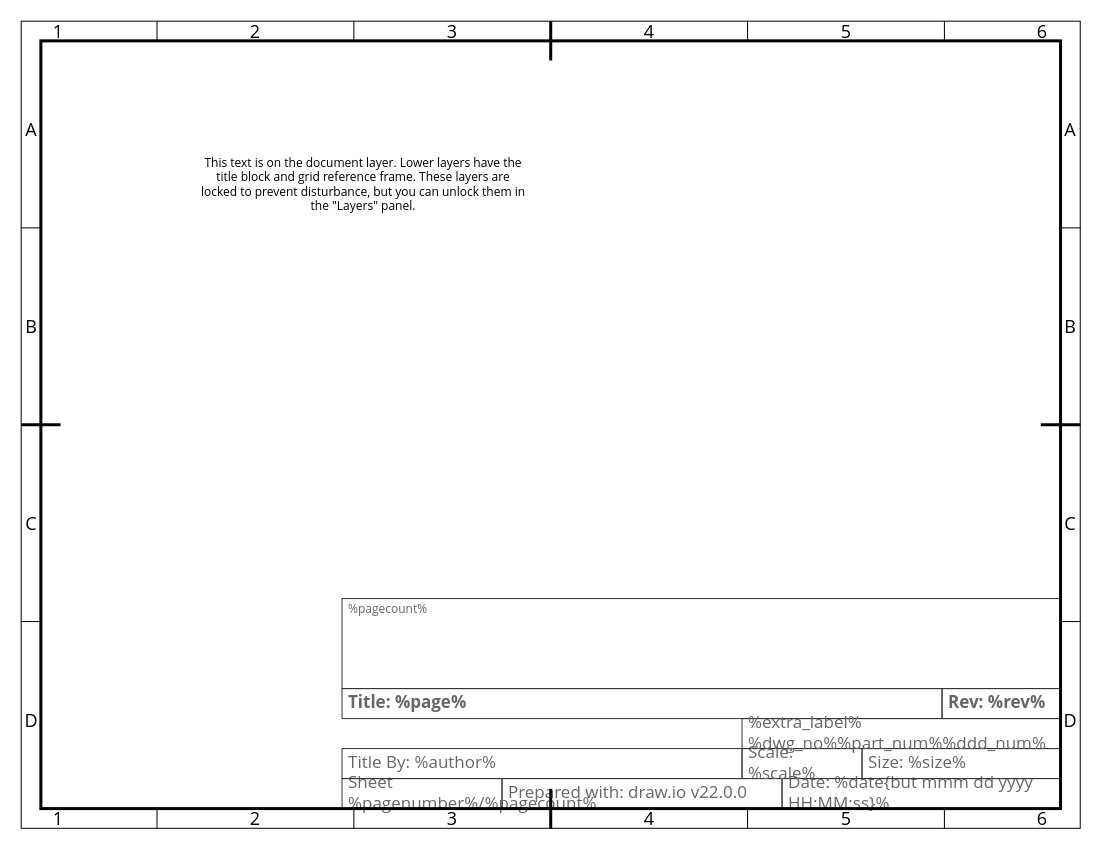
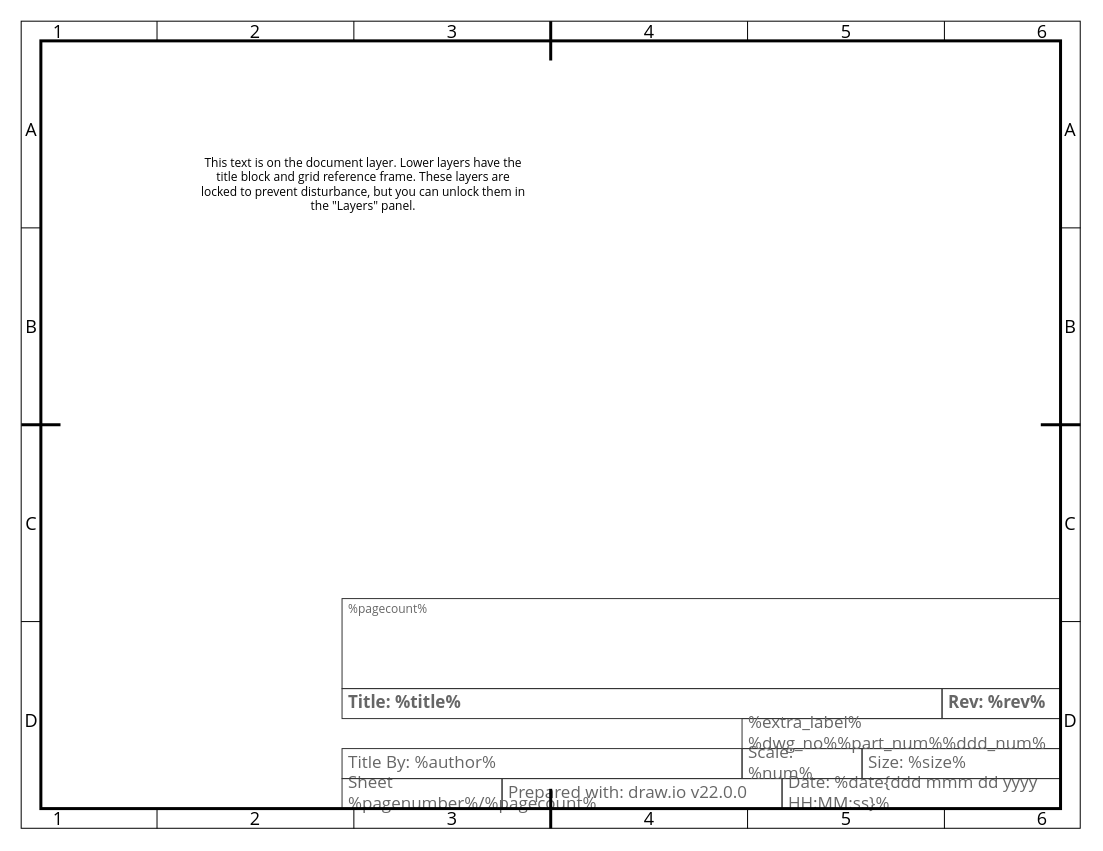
  <mxCell id="0" value="" />
  <mxCell id="1" value="Title Block" style="locked=1;" parent="0" />
  <mxCell id="2" value="" style="rounded=0;whiteSpace=wrap;html=1;fillColor=none;movable=1;resizable=1;rotatable=1;deletable=1;editable=1;locked=0;connectable=1;" parent="1" vertex="1"><mxGeometry x="20.685" y="20.685" width="1059.053" height="807.085" as="geometry" /></mxCell>
  <mxCell id="3" value="" style="rounded=0;whiteSpace=wrap;html=1;fillColor=none;strokeWidth=1;movable=1;resizable=1;rotatable=1;deletable=1;editable=1;locked=0;connectable=1;" parent="1" vertex="1"><mxGeometry x="40.37" y="40.37" width="1019.683" height="767.715" as="geometry" /></mxCell>
  <mxCell id="4" value="Prepared with: draw.io v22.0.0" style="strokeWidth=1;shadow=0;dashed=0;align=center;html=1;shape=mxgraph.mockup.text.textBox;fontColor=#666666;align=left;fontSize=17;spacingLeft=4;spacingTop=-3;whiteSpace=wrap;strokeColor=#333333;mainText=;fillColor=none;fontFamily=Open Sans;movable=1;resizable=1;rotatable=1;deletable=1;editable=1;locked=0;connectable=1;" parent="1" vertex="1"><mxGeometry x="501.55" y="778.08" width="280" height="30" as="geometry" /></mxCell>
  <mxCell id="5" value="&lt;div align=&quot;left&quot;&gt;Sheet %pagenumber%/%pagecount%&lt;/div&gt;" style="strokeWidth=1;shadow=0;dashed=0;align=left;html=1;shape=mxgraph.mockup.text.textBox;fontColor=#666666;align=left;fontSize=17;spacingLeft=4;spacingTop=-3;whiteSpace=wrap;strokeColor=#333333;mainText=;fillColor=none;fontFamily=Open Sans;movable=1;resizable=1;rotatable=1;deletable=1;editable=1;locked=0;connectable=1;" parent="1" vertex="1"><mxGeometry x="341.55" y="778.08" width="160" height="30" as="geometry" /></mxCell>
- <mxCell id="6" value="Date: &lt;font style=&quot;font-size: 17px;&quot;&gt;%date{but mmm dd yyyy HH:MM:ss}%&lt;/font&gt;" style="strokeWidth=1;shadow=0;dashed=0;align=center;html=1;shape=mxgraph.mockup.text.textBox;fontColor=#666666;align=left;fontSize=17;spacingLeft=4;spacingTop=-3;whiteSpace=wrap;strokeColor=#333333;mainText=;fillColor=none;fontFamily=Open Sans;movable=1;resizable=1;rotatable=1;deletable=1;editable=1;locked=0;connectable=1;" parent="1" vertex="1"><mxGeometry x="781.55" y="778.08" width="278.5" height="30" as="geometry" /></mxCell>
- <mxCell id="7" value="&lt;b&gt;Title: %page%&lt;/b&gt;" style="strokeWidth=1;shadow=0;dashed=0;align=center;html=1;shape=mxgraph.mockup.text.textBox;fontColor=#666666;align=left;fontSize=17;spacingLeft=4;spacingTop=-3;whiteSpace=wrap;strokeColor=#333333;mainText=;fillColor=none;fontFamily=Open Sans;movable=1;resizable=1;rotatable=1;deletable=1;editable=1;locked=0;connectable=1;" parent="1" vertex="1"><mxGeometry x="341.55" y="688.08" width="600" height="30" as="geometry" /></mxCell>
+ <mxCell id="6" value="Date: &lt;font style=&quot;font-size: 17px;&quot;&gt;%date{ddd mmm dd yyyy HH:MM:ss}%&lt;/font&gt;" style="strokeWidth=1;shadow=0;dashed=0;align=center;html=1;shape=mxgraph.mockup.text.textBox;fontColor=#666666;align=left;fontSize=17;spacingLeft=4;spacingTop=-3;whiteSpace=wrap;strokeColor=#333333;mainText=;fillColor=none;fontFamily=Open Sans;movable=1;resizable=1;rotatable=1;deletable=1;editable=1;locked=0;connectable=1;" parent="1" vertex="1"><mxGeometry x="781.55" y="778.08" width="278.5" height="30" as="geometry" /></mxCell>
+ <mxCell id="7" value="&lt;b&gt;Title: %title%&lt;/b&gt;" style="strokeWidth=1;shadow=0;dashed=0;align=center;html=1;shape=mxgraph.mockup.text.textBox;fontColor=#666666;align=left;fontSize=17;spacingLeft=4;spacingTop=-3;whiteSpace=wrap;strokeColor=#333333;mainText=;fillColor=none;fontFamily=Open Sans;movable=1;resizable=1;rotatable=1;deletable=1;editable=1;locked=0;connectable=1;" parent="1" vertex="1"><mxGeometry x="341.55" y="688.08" width="600" height="30" as="geometry" /></mxCell>
  <mxCell id="8" value="&lt;div align=&quot;left&quot;&gt;%pagecount%&lt;/div&gt;" style="strokeWidth=1;shadow=0;dashed=0;html=1;shape=mxgraph.mockup.text.textBox;fontColor=#666666;align=left;verticalAlign=top;fontSize=12;spacingLeft=4;spacingTop=-3;whiteSpace=wrap;strokeColor=#333333;mainText=;fillColor=none;fontFamily=Open Sans;movable=1;resizable=1;rotatable=1;deletable=1;editable=1;locked=0;connectable=1;" parent="1" vertex="1"><mxGeometry x="341.55" y="598.08" width="718.5" height="90" as="geometry" /></mxCell>
  <mxCell id="9" value="&lt;b&gt;Rev: %rev%&lt;br&gt;&lt;/b&gt;" style="strokeWidth=1;shadow=0;dashed=0;align=center;html=1;shape=mxgraph.mockup.text.textBox;fontColor=#666666;align=left;fontSize=17;spacingLeft=4;spacingTop=-3;whiteSpace=wrap;strokeColor=#333333;mainText=;fillColor=none;fontFamily=Open Sans;movable=1;resizable=1;rotatable=1;deletable=1;editable=1;locked=0;connectable=1;" parent="1" vertex="1"><mxGeometry x="941.55" y="688.08" width="118.5" height="30" as="geometry" /></mxCell>
  <mxCell id="10" value="&lt;div align=&quot;left&quot;&gt;Size: %size%&lt;/div&gt;" style="strokeWidth=1;shadow=0;dashed=0;align=left;html=1;shape=mxgraph.mockup.text.textBox;fontColor=#666666;align=left;fontSize=17;spacingLeft=4;spacingTop=-3;whiteSpace=wrap;strokeColor=#333333;mainText=;fillColor=none;fontFamily=Open Sans;movable=1;resizable=1;rotatable=1;deletable=1;editable=1;locked=0;connectable=1;" parent="1" vertex="1"><mxGeometry x="861.55" y="748.08" width="198.5" height="30" as="geometry" /></mxCell>
- <mxCell id="11" value="&lt;div align=&quot;left&quot;&gt;Scale: %scale%&lt;/div&gt;" style="strokeWidth=1;shadow=0;dashed=0;align=left;html=1;shape=mxgraph.mockup.text.textBox;fontColor=#666666;align=left;fontSize=17;spacingLeft=4;spacingTop=-3;whiteSpace=wrap;strokeColor=#333333;mainText=;fillColor=none;fontFamily=Open Sans;movable=1;resizable=1;rotatable=1;deletable=1;editable=1;locked=0;connectable=1;" parent="1" vertex="1"><mxGeometry x="741.55" y="748.08" width="120" height="30" as="geometry" /></mxCell>
+ <mxCell id="11" value="&lt;div align=&quot;left&quot;&gt;Scale: %num%&lt;/div&gt;" style="strokeWidth=1;shadow=0;dashed=0;align=left;html=1;shape=mxgraph.mockup.text.textBox;fontColor=#666666;align=left;fontSize=17;spacingLeft=4;spacingTop=-3;whiteSpace=wrap;strokeColor=#333333;mainText=;fillColor=none;fontFamily=Open Sans;movable=1;resizable=1;rotatable=1;deletable=1;editable=1;locked=0;connectable=1;" parent="1" vertex="1"><mxGeometry x="741.55" y="748.08" width="120" height="30" as="geometry" /></mxCell>
  <mxCell id="12" value="Title By: %author%" style="strokeWidth=1;shadow=0;dashed=0;align=center;html=1;shape=mxgraph.mockup.text.textBox;fontColor=#666666;align=left;fontSize=17;spacingLeft=4;spacingTop=-3;whiteSpace=wrap;strokeColor=#333333;mainText=;fillColor=none;fontFamily=Open Sans;movable=1;resizable=1;rotatable=1;deletable=1;editable=1;locked=0;connectable=1;" parent="1" vertex="1"><mxGeometry x="341.55" y="748.08" width="400" height="30" as="geometry" /></mxCell>
  <mxCell id="13" value="%extra_label% %dwg_no%%part_num%%ddd_num%" style="strokeWidth=1;shadow=0;dashed=0;align=center;html=1;shape=mxgraph.mockup.text.textBox;fontColor=#666666;align=left;fontSize=17;spacingLeft=4;spacingTop=-3;whiteSpace=wrap;strokeColor=#333333;mainText=;fillColor=none;fontFamily=Open Sans;movable=1;resizable=1;rotatable=1;deletable=1;editable=1;locked=0;connectable=1;" parent="1" vertex="1"><mxGeometry x="741.55" y="718.08" width="318.5" height="30" as="geometry" /></mxCell>
  <mxCell id="14" value="" style="endArrow=none;html=1;rounded=0;strokeWidth=3;targetPerimeterSpacing=0;movable=1;resizable=1;rotatable=1;deletable=1;editable=1;locked=0;connectable=1;" parent="1" edge="1"><mxGeometry width="50" height="50" relative="1" as="geometry"><mxPoint x="550.213" y="60" as="sourcePoint" /><mxPoint x="550.213" y="20.68" as="targetPoint" /></mxGeometry></mxCell>
  <mxCell id="15" value="" style="endArrow=none;html=1;rounded=0;strokeWidth=3;movable=1;resizable=1;rotatable=1;deletable=1;editable=1;locked=0;connectable=1;" parent="1" edge="1"><mxGeometry width="50" height="50" relative="1" as="geometry"><mxPoint x="20.88" y="424.23" as="sourcePoint" /><mxPoint x="60" y="424.23" as="targetPoint" /></mxGeometry></mxCell>
  <mxCell id="16" value="" style="endArrow=none;html=1;rounded=0;movable=1;resizable=1;rotatable=1;deletable=1;editable=1;locked=0;connectable=1;" parent="1" edge="1"><mxGeometry width="50" height="50" relative="1" as="geometry"><mxPoint x="747.07" y="40.68" as="sourcePoint" /><mxPoint x="747.07" y="20.68" as="targetPoint" /></mxGeometry></mxCell>
  <mxCell id="17" value="" style="endArrow=none;html=1;rounded=0;movable=1;resizable=1;rotatable=1;deletable=1;editable=1;locked=0;connectable=1;" parent="1" edge="1"><mxGeometry width="50" height="50" relative="1" as="geometry"><mxPoint x="943.922" y="40.68" as="sourcePoint" /><mxPoint x="943.922" y="20.68" as="targetPoint" /></mxGeometry></mxCell>
  <mxCell id="18" value="" style="endArrow=none;html=1;rounded=0;movable=1;resizable=1;rotatable=1;deletable=1;editable=1;locked=0;connectable=1;" parent="1" edge="1"><mxGeometry width="50" height="50" relative="1" as="geometry"><mxPoint x="353.365" y="40.68" as="sourcePoint" /><mxPoint x="353.365" y="20.68" as="targetPoint" /></mxGeometry></mxCell>
  <mxCell id="19" value="" style="endArrow=none;html=1;rounded=0;movable=1;resizable=1;rotatable=1;deletable=1;editable=1;locked=0;connectable=1;" parent="1" edge="1"><mxGeometry width="50" height="50" relative="1" as="geometry"><mxPoint x="156.517" y="40.68" as="sourcePoint" /><mxPoint x="156.517" y="20.68" as="targetPoint" /></mxGeometry></mxCell>
  <mxCell id="20" value="" style="endArrow=none;html=1;rounded=0;movable=1;resizable=1;rotatable=1;deletable=1;editable=1;locked=0;connectable=1;" parent="1" edge="1"><mxGeometry width="50" height="50" relative="1" as="geometry"><mxPoint x="20.69" y="227.38" as="sourcePoint" /><mxPoint x="40.74" y="227.38" as="targetPoint" /></mxGeometry></mxCell>
  <mxCell id="21" value="" style="endArrow=none;html=1;rounded=0;movable=1;resizable=1;rotatable=1;deletable=1;editable=1;locked=0;connectable=1;" parent="1" edge="1"><mxGeometry width="50" height="50" relative="1" as="geometry"><mxPoint x="20.683" y="621.083" as="sourcePoint" /><mxPoint x="40.733" y="621.083" as="targetPoint" /></mxGeometry></mxCell>
  <mxCell id="22" value="A" style="text;html=1;strokeColor=none;fillColor=none;align=center;verticalAlign=middle;whiteSpace=wrap;rounded=0;fontFamily=Open Sans;fontSize=18;movable=1;resizable=1;rotatable=1;deletable=1;editable=1;locked=0;connectable=1;" parent="1" vertex="1"><mxGeometry x="20.87" y="119.11" width="19.685" height="19.685" as="geometry" /></mxCell>
  <mxCell id="23" value="B" style="text;html=1;strokeColor=none;fillColor=none;align=center;verticalAlign=middle;whiteSpace=wrap;rounded=0;fontFamily=Open Sans;fontSize=18;movable=1;resizable=1;rotatable=1;deletable=1;editable=1;locked=0;connectable=1;" parent="1" vertex="1"><mxGeometry x="20.862" y="315.963" width="19.685" height="19.685" as="geometry" /></mxCell>
  <mxCell id="24" value="C" style="text;html=1;strokeColor=none;fillColor=none;align=center;verticalAlign=middle;whiteSpace=wrap;rounded=0;fontFamily=Open Sans;fontSize=18;movable=1;resizable=1;rotatable=1;deletable=1;editable=1;locked=0;connectable=1;" parent="1" vertex="1"><mxGeometry x="20.855" y="512.815" width="19.685" height="19.685" as="geometry" /></mxCell>
  <mxCell id="25" value="D" style="text;html=1;strokeColor=none;fillColor=none;align=center;verticalAlign=middle;whiteSpace=wrap;rounded=0;fontFamily=Open Sans;fontSize=18;movable=1;resizable=1;rotatable=1;deletable=1;editable=1;locked=0;connectable=1;" parent="1" vertex="1"><mxGeometry x="20.858" y="709.66" width="19.685" height="19.685" as="geometry" /></mxCell>
  <mxCell id="26" value="1" style="text;html=1;strokeColor=none;fillColor=none;align=center;verticalAlign=middle;whiteSpace=wrap;rounded=0;fontFamily=Open Sans;fontSize=18;movable=1;resizable=1;rotatable=1;deletable=1;editable=1;locked=0;connectable=1;" parent="1" vertex="1"><mxGeometry x="48.253" y="20.843" width="19.685" height="19.685" as="geometry" /></mxCell>
  <mxCell id="27" value="2" style="text;html=1;strokeColor=none;fillColor=none;align=center;verticalAlign=middle;whiteSpace=wrap;rounded=0;fontFamily=Open Sans;fontSize=18;movable=1;resizable=1;rotatable=1;deletable=1;editable=1;locked=0;connectable=1;" parent="1" vertex="1"><mxGeometry x="245.105" y="20.845" width="19.685" height="19.685" as="geometry" /></mxCell>
  <mxCell id="28" value="3" style="text;html=1;strokeColor=none;fillColor=none;align=center;verticalAlign=middle;whiteSpace=wrap;rounded=0;fontFamily=Open Sans;fontSize=18;movable=1;resizable=1;rotatable=1;deletable=1;editable=1;locked=0;connectable=1;" parent="1" vertex="1"><mxGeometry x="441.947" y="20.838" width="19.685" height="19.685" as="geometry" /></mxCell>
  <mxCell id="29" value="4" style="text;html=1;strokeColor=none;fillColor=none;align=center;verticalAlign=middle;whiteSpace=wrap;rounded=0;fontFamily=Open Sans;fontSize=18;movable=1;resizable=1;rotatable=1;deletable=1;editable=1;locked=0;connectable=1;" parent="1" vertex="1"><mxGeometry x="638.8" y="20.84" width="19.685" height="19.685" as="geometry" /></mxCell>
  <mxCell id="30" value="5" style="text;html=1;strokeColor=none;fillColor=none;align=center;verticalAlign=middle;whiteSpace=wrap;rounded=0;fontFamily=Open Sans;fontSize=18;movable=1;resizable=1;rotatable=1;deletable=1;editable=1;locked=0;connectable=1;" parent="1" vertex="1"><mxGeometry x="835.652" y="20.833" width="19.685" height="19.685" as="geometry" /></mxCell>
  <mxCell id="31" value="6" style="text;html=1;strokeColor=none;fillColor=none;align=center;verticalAlign=middle;whiteSpace=wrap;rounded=0;fontFamily=Open Sans;fontSize=18;movable=1;resizable=1;rotatable=1;deletable=1;editable=1;locked=0;connectable=1;" parent="1" vertex="1"><mxGeometry x="1032.495" y="20.835" width="19.685" height="19.685" as="geometry" /></mxCell>
  <mxCell id="32" value="" style="endArrow=none;html=1;rounded=0;strokeWidth=3;targetPerimeterSpacing=0;movable=1;resizable=1;rotatable=1;deletable=1;editable=1;locked=0;connectable=1;" edge="1" parent="1"><mxGeometry width="50" height="50" relative="1" as="geometry"><mxPoint x="550.213" y="827.928" as="sourcePoint" /><mxPoint x="550.213" y="788.3" as="targetPoint" /></mxGeometry></mxCell>
  <mxCell id="33" value="" style="endArrow=none;html=1;rounded=0;movable=1;resizable=1;rotatable=1;deletable=1;editable=1;locked=0;connectable=1;" edge="1" parent="1"><mxGeometry width="50" height="50" relative="1" as="geometry"><mxPoint x="747.068" y="828.078" as="sourcePoint" /><mxPoint x="747.068" y="808.078" as="targetPoint" /></mxGeometry></mxCell>
  <mxCell id="34" value="" style="endArrow=none;html=1;rounded=0;movable=1;resizable=1;rotatable=1;deletable=1;editable=1;locked=0;connectable=1;" edge="1" parent="1"><mxGeometry width="50" height="50" relative="1" as="geometry"><mxPoint x="943.921" y="828.078" as="sourcePoint" /><mxPoint x="943.921" y="808.078" as="targetPoint" /></mxGeometry></mxCell>
  <mxCell id="35" value="" style="endArrow=none;html=1;rounded=0;movable=1;resizable=1;rotatable=1;deletable=1;editable=1;locked=0;connectable=1;" edge="1" parent="1"><mxGeometry width="50" height="50" relative="1" as="geometry"><mxPoint x="353.363" y="828.078" as="sourcePoint" /><mxPoint x="353.363" y="808.078" as="targetPoint" /></mxGeometry></mxCell>
  <mxCell id="36" value="" style="endArrow=none;html=1;rounded=0;movable=1;resizable=1;rotatable=1;deletable=1;editable=1;locked=0;connectable=1;" edge="1" parent="1"><mxGeometry width="50" height="50" relative="1" as="geometry"><mxPoint x="156.516" y="828.078" as="sourcePoint" /><mxPoint x="156.516" y="808.078" as="targetPoint" /></mxGeometry></mxCell>
  <mxCell id="37" value="1" style="text;html=1;strokeColor=none;fillColor=none;align=center;verticalAlign=middle;whiteSpace=wrap;rounded=0;fontFamily=Open Sans;fontSize=18;movable=1;resizable=1;rotatable=1;deletable=1;editable=1;locked=0;connectable=1;" vertex="1" parent="1"><mxGeometry x="48.251" y="808.081" width="19.685" height="19.685" as="geometry" /></mxCell>
  <mxCell id="38" value="2" style="text;html=1;strokeColor=none;fillColor=none;align=center;verticalAlign=middle;whiteSpace=wrap;rounded=0;fontFamily=Open Sans;fontSize=18;movable=1;resizable=1;rotatable=1;deletable=1;editable=1;locked=0;connectable=1;" vertex="1" parent="1"><mxGeometry x="245.104" y="808.083" width="19.685" height="19.685" as="geometry" /></mxCell>
  <mxCell id="39" value="3" style="text;html=1;strokeColor=none;fillColor=none;align=center;verticalAlign=middle;whiteSpace=wrap;rounded=0;fontFamily=Open Sans;fontSize=18;movable=1;resizable=1;rotatable=1;deletable=1;editable=1;locked=0;connectable=1;" vertex="1" parent="1"><mxGeometry x="441.946" y="808.076" width="19.685" height="19.685" as="geometry" /></mxCell>
  <mxCell id="40" value="4" style="text;html=1;strokeColor=none;fillColor=none;align=center;verticalAlign=middle;whiteSpace=wrap;rounded=0;fontFamily=Open Sans;fontSize=18;movable=1;resizable=1;rotatable=1;deletable=1;editable=1;locked=0;connectable=1;" vertex="1" parent="1"><mxGeometry x="638.798" y="808.078" width="19.685" height="19.685" as="geometry" /></mxCell>
  <mxCell id="41" value="5" style="text;html=1;strokeColor=none;fillColor=none;align=center;verticalAlign=middle;whiteSpace=wrap;rounded=0;fontFamily=Open Sans;fontSize=18;movable=1;resizable=1;rotatable=1;deletable=1;editable=1;locked=0;connectable=1;" vertex="1" parent="1"><mxGeometry x="835.651" y="808.081" width="19.685" height="19.685" as="geometry" /></mxCell>
  <mxCell id="42" value="6" style="text;html=1;strokeColor=none;fillColor=none;align=center;verticalAlign=middle;whiteSpace=wrap;rounded=0;fontFamily=Open Sans;fontSize=18;movable=1;resizable=1;rotatable=1;deletable=1;editable=1;locked=0;connectable=1;" vertex="1" parent="1"><mxGeometry x="1032.493" y="808.073" width="19.685" height="19.685" as="geometry" /></mxCell>
  <mxCell id="43" value="" style="endArrow=none;html=1;rounded=0;strokeWidth=3;movable=1;resizable=1;rotatable=1;deletable=1;editable=1;locked=0;connectable=1;" edge="1" parent="1"><mxGeometry width="50" height="50" relative="1" as="geometry"><mxPoint x="1040.3" y="424.23" as="sourcePoint" /><mxPoint x="1079.928" y="424.23" as="targetPoint" /></mxGeometry></mxCell>
  <mxCell id="44" value="" style="endArrow=none;html=1;rounded=0;movable=1;resizable=1;rotatable=1;deletable=1;editable=1;locked=0;connectable=1;" edge="1" parent="1"><mxGeometry width="50" height="50" relative="1" as="geometry"><mxPoint x="1060.059" y="227.379" as="sourcePoint" /><mxPoint x="1080.109" y="227.379" as="targetPoint" /></mxGeometry></mxCell>
  <mxCell id="45" value="" style="endArrow=none;html=1;rounded=0;movable=1;resizable=1;rotatable=1;deletable=1;editable=1;locked=0;connectable=1;" edge="1" parent="1"><mxGeometry width="50" height="50" relative="1" as="geometry"><mxPoint x="1060.051" y="621.081" as="sourcePoint" /><mxPoint x="1080.101" y="621.081" as="targetPoint" /></mxGeometry></mxCell>
  <mxCell id="46" value="A" style="text;html=1;strokeColor=none;fillColor=none;align=center;verticalAlign=middle;whiteSpace=wrap;rounded=0;fontFamily=Open Sans;fontSize=18;movable=1;resizable=1;rotatable=1;deletable=1;editable=1;locked=0;connectable=1;" vertex="1" parent="1"><mxGeometry x="1060.239" y="119.108" width="19.685" height="19.685" as="geometry" /></mxCell>
  <mxCell id="47" value="B" style="text;html=1;strokeColor=none;fillColor=none;align=center;verticalAlign=middle;whiteSpace=wrap;rounded=0;fontFamily=Open Sans;fontSize=18;movable=1;resizable=1;rotatable=1;deletable=1;editable=1;locked=0;connectable=1;" vertex="1" parent="1"><mxGeometry x="1060.231" y="315.961" width="19.685" height="19.685" as="geometry" /></mxCell>
  <mxCell id="48" value="C" style="text;html=1;strokeColor=none;fillColor=none;align=center;verticalAlign=middle;whiteSpace=wrap;rounded=0;fontFamily=Open Sans;fontSize=18;movable=1;resizable=1;rotatable=1;deletable=1;editable=1;locked=0;connectable=1;" vertex="1" parent="1"><mxGeometry x="1060.224" y="512.813" width="19.685" height="19.685" as="geometry" /></mxCell>
  <mxCell id="49" value="D" style="text;html=1;strokeColor=none;fillColor=none;align=center;verticalAlign=middle;whiteSpace=wrap;rounded=0;fontFamily=Open Sans;fontSize=18;movable=1;resizable=1;rotatable=1;deletable=1;editable=1;locked=0;connectable=1;" vertex="1" parent="1"><mxGeometry x="1060.226" y="709.659" width="19.685" height="19.685" as="geometry" /></mxCell>
  <mxCell id="50" value="Drawing Frame" style="locked=1;" parent="0" />
  <mxCell id="51" value="" style="rounded=0;whiteSpace=wrap;html=1;fillColor=none;strokeWidth=3;movable=1;resizable=1;rotatable=1;deletable=1;editable=1;locked=0;connectable=1;" parent="50" vertex="1"><mxGeometry x="40.373" y="40.37" width="1019.683" height="767.715" as="geometry" /></mxCell>
  <mxCell id="52" value="Document" parent="0" />
  <mxCell id="53" value="This text is on the document layer. Lower layers have the title block and grid reference frame. These layers are locked to prevent disturbance, but you can unlock them in the &quot;Layers&quot; panel." style="text;html=1;strokeColor=none;fillColor=none;align=center;verticalAlign=middle;whiteSpace=wrap;rounded=0;fontFamily=Open Sans;movable=1;resizable=1;rotatable=1;deletable=1;editable=1;locked=0;connectable=1;" parent="52" vertex="1"><mxGeometry x="197.85" y="148.64" width="330" height="70" as="geometry" /></mxCell>
